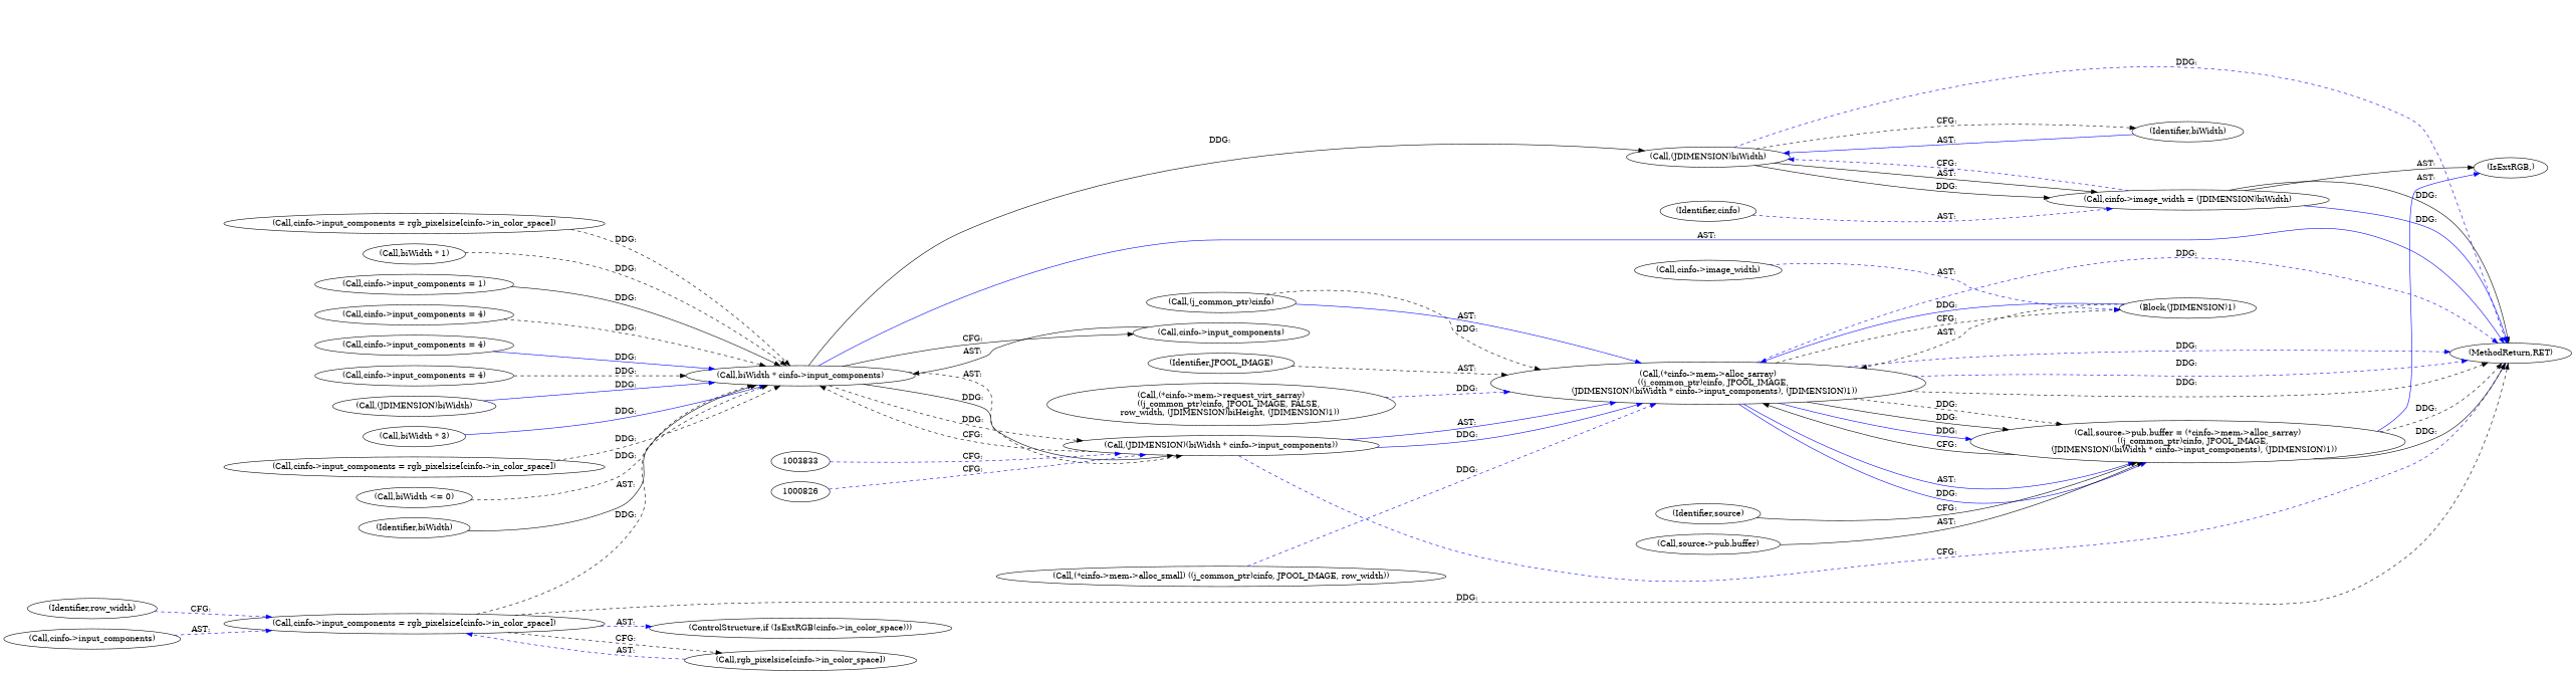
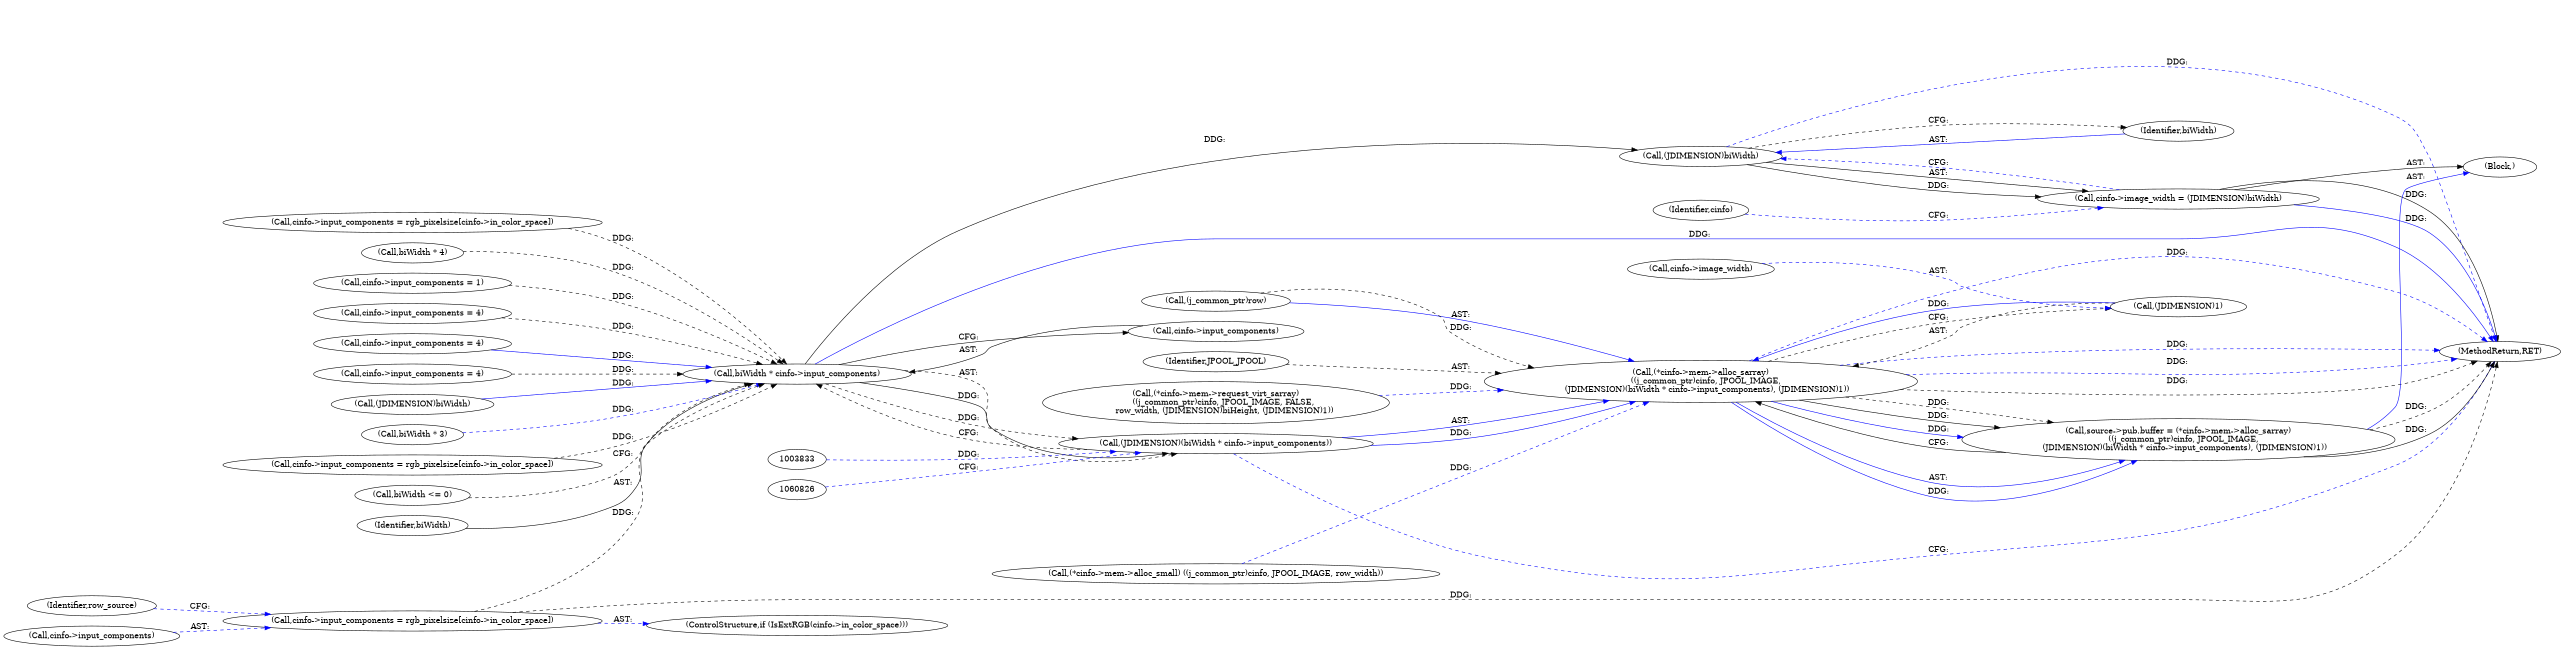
  digraph {
    rankdir=LR
    edge [color=black style=dashed]
    n1 [label="(Call,cinfo->input_components = rgb_pixelsize[cinfo->in_color_space])"]
    n2 [label="(Call,biWidth * cinfo->input_components)"]
-   n3 [label="(Call,rgb_pixelsize[cinfo->in_color_space])"]
    n4 [label="(ControlStructure,if (IsExtRGB(cinfo->in_color_space)))"]
    n5 [label="(MethodReturn,RET)"]
    n6 [label="(Call,(JDIMENSION)(biWidth * cinfo->input_components))"]
    n7 [label="(Call,(JDIMENSION)biWidth)"]
    n8 [label="(Call,cinfo->input_components)"]
    n9 [label="(Call,(*cinfo->mem->alloc_sarray)\n    ((j_common_ptr)cinfo, JPOOL_IMAGE,\n     (JDIMENSION)(biWidth * cinfo->input_components), (JDIMENSION)1))"]
    n10 [label="(Call,cinfo->image_width = (JDIMENSION)biWidth)"]
    n11 [label="(Identifier,biWidth)"]
    n12 [label="(Call,source->pub.buffer = (*cinfo->mem->alloc_sarray)\n    ((j_common_ptr)cinfo, JPOOL_IMAGE,\n     (JDIMENSION)(biWidth * cinfo->input_components), (JDIMENSION)1))"]
-   n13 [label="(Block,(JDIMENSION)1)"]
-   n14 [label="(IsExtRGB,)"]
-   n15 [label="(Identifier,row_width)"]
+   n13 [label="(Call,(JDIMENSION)1)"]
+   n14 [label="(Block,)"]
+   n15 [label="(Identifier,row_source)"]
    n16 [label="(Identifier,biWidth)"]
    n17 [label="(Identifier,cinfo)"]
    n18 [label="(Call,cinfo->input_components = rgb_pixelsize[cinfo->in_color_space])"]
    n19 [label="(Call,cinfo->input_components)"]
    n20 [label="(Call,(*cinfo->mem->request_virt_sarray)\n      ((j_common_ptr)cinfo, JPOOL_IMAGE, FALSE,\n       row_width, (JDIMENSION)biHeight, (JDIMENSION)1))"]
    n21 [label="(Call,cinfo->image_width)"]
-   n22 [label="(Call,biWidth * 1)"]
+   n22 [label="(Call,biWidth * 4)"]
    n23 [label="(Call,cinfo->input_components = 1)"]
    n24 [label="(Call,(*cinfo->mem->alloc_small) ((j_common_ptr)cinfo, JPOOL_IMAGE, row_width))"]
    n25 [label="(Call,cinfo->input_components = 4)"]
-   n26 [label="(Identifier,source)"]
-   n27 [label="(Call,(j_common_ptr)cinfo)"]
+   n27 [label="(Call,(j_common_ptr)row)"]
    n28 [label="(Call,cinfo->input_components = 4)"]
    n29 [label="(Call,cinfo->input_components = 4)"]
-   n30 [label="(Identifier,JPOOL_IMAGE)"]
-   n31 [label="(Call,source->pub.buffer)"]
+   n30 [label="(Identifier,JPOOL_JPOOL)"]
    n32 [label="(Call,(JDIMENSION)biWidth)"]
    n33 [label="(Call,biWidth * 3)"]
    n34 [label="(Call,cinfo->input_components = rgb_pixelsize[cinfo->in_color_space])"]
    n35 [label="(Call,biWidth <= 0)"]
-   1000826
+   1000826 [label=1060826]
    n37 [label=1003833]
    n1 -> n2 [label="DDG: "]
-   n1 -> n3 [label="CFG: "]
    n1 -> n4 [color=blue label="AST: "]
    n1 -> n5 [label="DDG: "]
-   n2 -> n5 [color=blue label="AST: " style=solid]
+   n2 -> n5 [color=blue label="DDG: " style=solid]
    n2 -> n6 [label="AST: "]
    n2 -> n6 [label="DDG: " style=solid]
    n2 -> n6 [label="DDG: "]
    n2 -> n7 [label="DDG: " style=solid]
    n2 -> n8 [label="CFG: " style=solid]
-   n3 -> n1 [color=blue label="AST: "]
    n6 -> n2 [label="CFG: "]
    n6 -> n5 [color=blue label="CFG: "]
    n6 -> n9 [color=blue label="AST: " style=solid]
    n6 -> n9 [color=blue label="DDG: " style=solid]
    n7 -> n5 [color=blue label="DDG: "]
    n7 -> n10 [label="AST: " style=solid]
    n7 -> n10 [label="DDG: " style=solid]
    n7 -> n11 [label="CFG: "]
    n8 -> n2 [label="AST: " style=solid]
    n9 -> n5 [color=blue label="DDG: "]
    n9 -> n5 [color=blue label="DDG: "]
    n9 -> n5 [color=blue label="DDG: "]
    n9 -> n5 [label="DDG: "]
    n9 -> n12 [color=blue label="AST: " style=solid]
    n9 -> n12 [color=blue label="DDG: " style=solid]
    n9 -> n12 [label="DDG: "]
    n9 -> n12 [label="DDG: " style=solid]
    n9 -> n12 [color=blue label="DDG: " style=solid]
    n9 -> n13 [label="CFG: "]
    n10 -> n5 [label="DDG: " style=solid]
    n10 -> n5 [color=blue label="DDG: " style=solid]
    n10 -> n7 [color=blue label="CFG: "]
    n10 -> n14 [label="AST: " style=solid]
    n11 -> n7 [color=blue label="AST: " style=solid]
    n12 -> n5 [label="DDG: " style=solid]
    n12 -> n5 [label="DDG: "]
    n12 -> n9 [label="CFG: " style=solid]
    n12 -> n14 [color=blue label="AST: " style=solid]
    n13 -> n9 [label="AST: "]
    n13 -> n9 [color=blue label="DDG: " style=solid]
    n15 -> n1 [color=blue label="CFG: "]
    n16 -> n2 [label="AST: " style=solid]
-   n17 -> n10 [color=blue label="AST: "]
+   n17 -> n10 [color=blue label="CFG: "]
    n18 -> n2 [label="DDG: "]
    n19 -> n1 [color=blue label="AST: "]
    n20 -> n9 [color=blue label="DDG: "]
    n21 -> n13 [color=blue label="AST: "]
    n22 -> n2 [label="DDG: "]
-   n23 -> n2 [label="DDG: " style=solid]
+   n23 -> n2 [label="DDG: "]
    n24 -> n9 [color=blue label="DDG: "]
    n25 -> n2 [label="DDG: "]
-   n26 -> n12 [label="CFG: " style=solid]
    n27 -> n9 [color=blue label="AST: " style=solid]
    n27 -> n9 [label="DDG: "]
    n28 -> n2 [color=blue label="DDG: " style=solid]
    n29 -> n2 [label="DDG: "]
    n30 -> n9 [label="AST: "]
-   n31 -> n12 [label="AST: " style=solid]
    n32 -> n2 [color=blue label="DDG: " style=solid]
-   n33 -> n2 [color=blue label="DDG: " style=solid]
+   n33 -> n2 [color=blue label="DDG: "]
    n34 -> n2 [label="DDG: "]
-   n35 -> n2 [label="DDG: "]
+   n35 -> n2 [label="CFG: "]
    1000826 -> n6 [color=blue label="CFG: "]
-   n37 -> n6 [color=blue label="CFG: "]
+   n37 -> n6 [color=blue label="DDG: "]
  }
